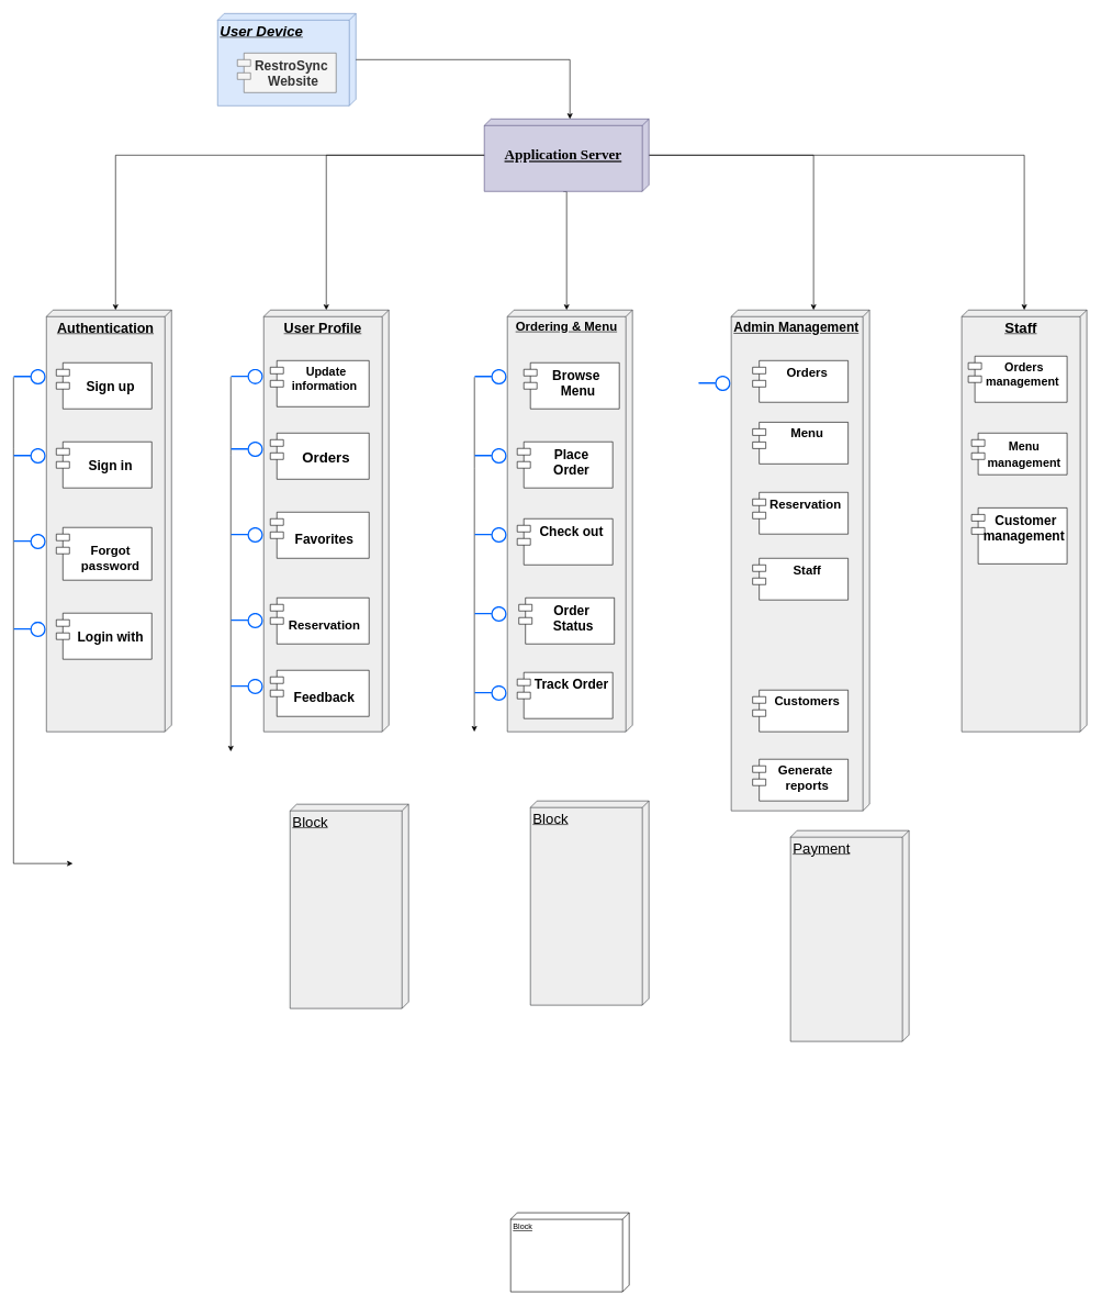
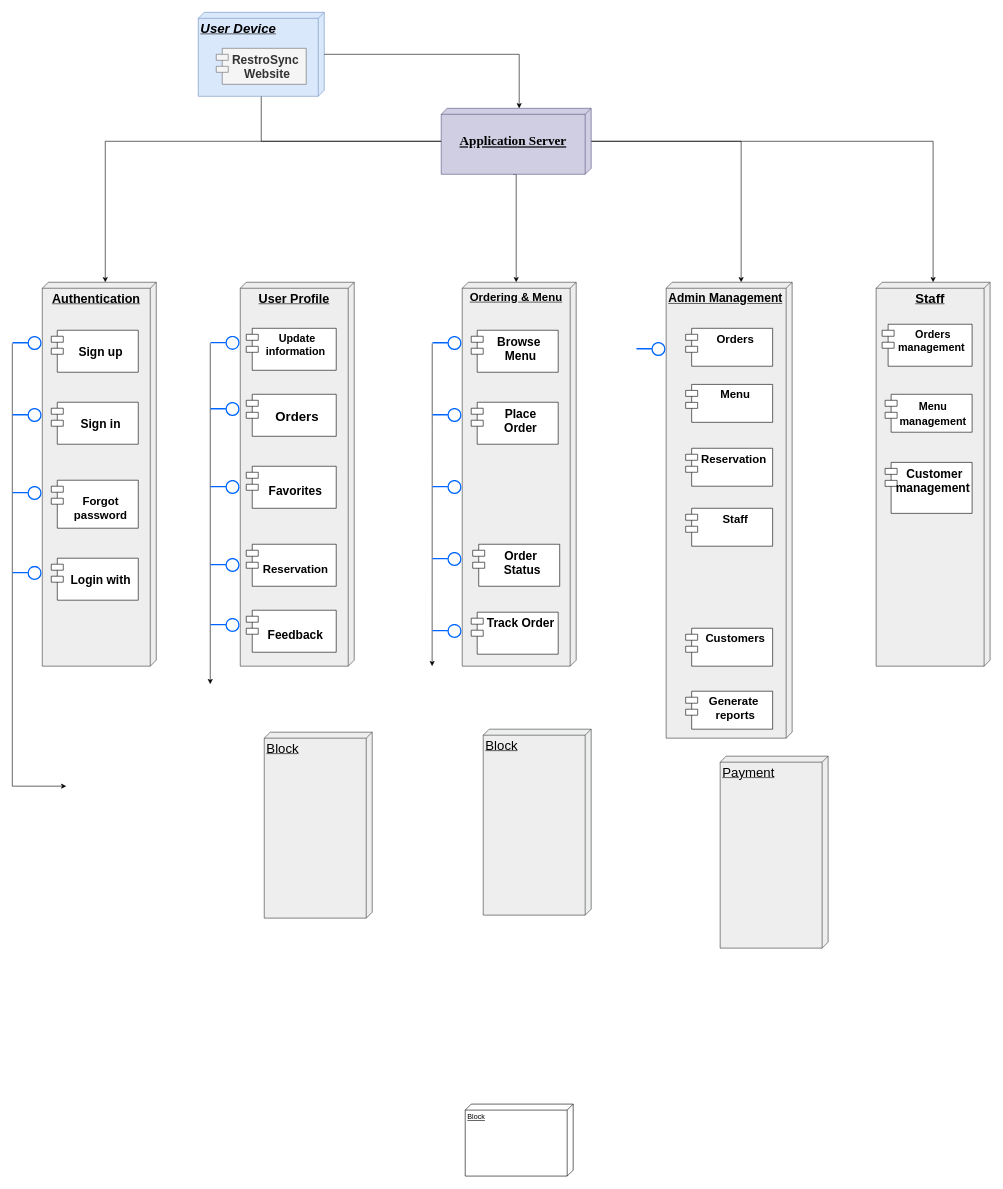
  <mxCell id="0" />
  <mxCell id="1" parent="0" />
- <mxCell id="2" style="edgeStyle=orthogonalEdgeStyle;rounded=0;orthogonalLoop=1;jettySize=auto;html=1;" edge="1" parent="1" source="7" target="11"><mxGeometry relative="1" as="geometry" /></mxCell>
+ <mxCell id="2" style="edgeStyle=orthogonalEdgeStyle;rounded=0;orthogonalLoop=1;jettySize=auto;html=1;" edge="1" parent="1" source="7" target="8"><mxGeometry relative="1" as="geometry" /></mxCell>
  <mxCell id="3" style="edgeStyle=orthogonalEdgeStyle;rounded=0;orthogonalLoop=1;jettySize=auto;html=1;exitX=0;exitY=0;exitDx=55.0;exitDy=0;exitPerimeter=0;entryX=0;entryY=0;entryDx=0;entryDy=85;entryPerimeter=0;" edge="1" parent="1" source="7" target="12"><mxGeometry relative="1" as="geometry" /></mxCell>
  <mxCell id="4" value="&lt;font style=&quot;font-size: 22px;&quot;&gt;&lt;b&gt;&lt;i&gt;User Device&lt;/i&gt;&lt;/b&gt;&lt;/font&gt;" style="verticalAlign=top;align=left;spacingTop=8;spacingLeft=2;spacingRight=12;shape=cube;size=10;direction=south;fontStyle=4;html=1;whiteSpace=wrap;fillColor=#dae8fc;strokeColor=#6c8ebf;fontSize=18;" vertex="1" parent="1"><mxGeometry x="330" y="20" width="210" height="140" as="geometry" /></mxCell>
  <mxCell id="5" style="edgeStyle=orthogonalEdgeStyle;rounded=0;orthogonalLoop=1;jettySize=auto;html=1;exitX=0;exitY=0;exitDx=55.0;exitDy=0;exitPerimeter=0;" edge="1" parent="1" source="7" target="13"><mxGeometry relative="1" as="geometry" /></mxCell>
  <mxCell id="6" style="edgeStyle=orthogonalEdgeStyle;rounded=0;orthogonalLoop=1;jettySize=auto;html=1;exitX=0;exitY=0;exitDx=110;exitDy=130;exitPerimeter=0;" edge="1" parent="1" source="7" target="26"><mxGeometry relative="1" as="geometry"><Array as="points"><mxPoint x="860" y="290" /></Array></mxGeometry></mxCell>
  <mxCell id="7" value="&lt;h2&gt;&lt;span style=&quot;font-size: 22px;&quot;&gt;&lt;font face=&quot;Verdana&quot;&gt;Application Server&lt;/font&gt;&lt;/span&gt;&lt;/h2&gt;" style="verticalAlign=top;align=center;spacingTop=8;spacingLeft=2;spacingRight=12;shape=cube;size=10;direction=south;fontStyle=4;html=1;whiteSpace=wrap;fontSize=18;fillColor=#d0cee2;strokeColor=#56517e;" vertex="1" parent="1"><mxGeometry x="735" y="180" width="250" height="110" as="geometry" /></mxCell>
  <mxCell id="8" value="&lt;b&gt;RestroSync&amp;nbsp;&lt;br&gt;Website&lt;/b&gt;" style="shape=module;align=left;spacingLeft=20;align=center;verticalAlign=top;whiteSpace=wrap;html=1;fillColor=#f5f5f5;strokeColor=#666666;fontColor=#333333;fontSize=20;" vertex="1" parent="1"><mxGeometry x="360" y="80" width="150" height="60" as="geometry" /></mxCell>
  <mxCell id="9" style="edgeStyle=orthogonalEdgeStyle;rounded=0;orthogonalLoop=1;jettySize=auto;html=1;entryX=0;entryY=0;entryDx=0;entryDy=120.0;entryPerimeter=0;fontSize=18;" edge="1" parent="1" source="4" target="7"><mxGeometry relative="1" as="geometry" /></mxCell>
  <mxCell id="10" value="&lt;b style=&quot;&quot;&gt;&lt;font style=&quot;font-size: 21px;&quot;&gt;Authentication&lt;/font&gt;&lt;/b&gt;" style="verticalAlign=top;align=center;spacingTop=8;spacingLeft=2;spacingRight=12;shape=cube;size=10;direction=south;fontStyle=4;html=1;whiteSpace=wrap;fontSize=18;fillColor=#eeeeee;strokeColor=#36393d;" vertex="1" parent="1"><mxGeometry x="70" y="470" width="190" height="640" as="geometry" /></mxCell>
  <mxCell id="11" value="&lt;font style=&quot;font-size: 21px;&quot;&gt;&lt;b style=&quot;&quot;&gt;User Profile&lt;/b&gt;&lt;/font&gt;" style="verticalAlign=top;align=center;spacingTop=8;spacingLeft=2;spacingRight=12;shape=cube;size=10;direction=south;fontStyle=4;html=1;whiteSpace=wrap;fontSize=18;fillColor=#eeeeee;strokeColor=#36393d;" vertex="1" parent="1"><mxGeometry x="400" y="470" width="190" height="640" as="geometry" /></mxCell>
  <mxCell id="12" value="&lt;b style=&quot;&quot;&gt;&lt;font style=&quot;font-size: 20px;&quot;&gt;Admin Management&lt;/font&gt;&lt;/b&gt;" style="verticalAlign=top;align=left;spacingTop=8;spacingLeft=2;spacingRight=12;shape=cube;size=10;direction=south;fontStyle=4;html=1;whiteSpace=wrap;fontSize=18;fillColor=#eeeeee;strokeColor=#36393d;" vertex="1" parent="1"><mxGeometry x="1110" y="470" width="210" height="760" as="geometry" /></mxCell>
  <mxCell id="13" value="&lt;font style=&quot;font-size: 22px;&quot;&gt;&lt;b&gt;Staff&lt;/b&gt;&lt;/font&gt;" style="verticalAlign=top;align=center;spacingTop=8;spacingLeft=2;spacingRight=12;shape=cube;size=10;direction=south;fontStyle=4;html=1;whiteSpace=wrap;fontSize=18;fillColor=#eeeeee;strokeColor=#36393d;" vertex="1" parent="1"><mxGeometry x="1460" y="470" width="190" height="640" as="geometry" /></mxCell>
  <mxCell id="14" style="edgeStyle=orthogonalEdgeStyle;rounded=0;orthogonalLoop=1;jettySize=auto;html=1;entryX=0;entryY=0;entryDx=0;entryDy=85;entryPerimeter=0;" edge="1" parent="1" source="7" target="10"><mxGeometry relative="1" as="geometry" /></mxCell>
  <mxCell id="15" value="&lt;p&gt;&lt;span style=&quot;font-size: 20px;&quot;&gt;&lt;b&gt;Sign up&lt;/b&gt;&lt;/span&gt;&lt;/p&gt;" style="shape=module;align=left;spacingLeft=20;align=center;verticalAlign=top;whiteSpace=wrap;html=1;fontSize=18;" vertex="1" parent="1"><mxGeometry x="85" y="550" width="145" height="70" as="geometry" /></mxCell>
  <mxCell id="16" value="&lt;p&gt;&lt;span style=&quot;font-size: 20px;&quot;&gt;&lt;b&gt;Sign in&lt;/b&gt;&lt;/span&gt;&lt;/p&gt;" style="shape=module;align=left;spacingLeft=20;align=center;verticalAlign=top;whiteSpace=wrap;html=1;fontSize=18;" vertex="1" parent="1"><mxGeometry x="85" y="670" width="145" height="70" as="geometry" /></mxCell>
  <mxCell id="17" value="&lt;b&gt;Orders&lt;br&gt;management&amp;nbsp;&lt;/b&gt;" style="shape=module;align=left;spacingLeft=20;align=center;verticalAlign=top;whiteSpace=wrap;html=1;fontSize=18;" vertex="1" parent="1"><mxGeometry x="1470" y="540" width="150" height="70" as="geometry" /></mxCell>
  <mxCell id="18" value="&lt;b&gt;Update&lt;/b&gt;&lt;div&gt;&lt;b&gt;information&amp;nbsp;&lt;/b&gt;&lt;/div&gt;" style="shape=module;align=left;spacingLeft=20;align=center;verticalAlign=top;whiteSpace=wrap;html=1;fontSize=18;" vertex="1" parent="1"><mxGeometry x="410" y="546.75" width="150" height="70" as="geometry" /></mxCell>
  <mxCell id="19" style="edgeStyle=orthogonalEdgeStyle;rounded=0;orthogonalLoop=1;jettySize=auto;html=1;exitX=0;exitY=0.5;exitDx=0;exitDy=0;" edge="1" parent="1" source="20"><mxGeometry relative="1" as="geometry"><mxPoint x="110" y="1310" as="targetPoint" /><Array as="points"><mxPoint x="20" y="680" /><mxPoint x="20" y="680" /></Array></mxGeometry></mxCell>
  <mxCell id="20" value="" style="image;aspect=fixed;perimeter=ellipsePerimeter;html=1;align=center;shadow=0;dashed=0;spacingTop=3;image=img/lib/active_directory/interface.svg;" vertex="1" parent="1"><mxGeometry x="20" y="560" width="50" height="23.5" as="geometry" /></mxCell>
  <mxCell id="21" style="edgeStyle=orthogonalEdgeStyle;rounded=0;orthogonalLoop=1;jettySize=auto;html=1;exitX=0;exitY=0.5;exitDx=0;exitDy=0;" edge="1" parent="1" source="22"><mxGeometry relative="1" as="geometry"><mxPoint x="350" y="1140" as="targetPoint" /><Array as="points"><mxPoint x="350" y="690" /><mxPoint x="350" y="690" /></Array></mxGeometry></mxCell>
  <mxCell id="22" value="" style="image;aspect=fixed;perimeter=ellipsePerimeter;html=1;align=center;shadow=0;dashed=0;spacingTop=3;image=img/lib/active_directory/interface.svg;" vertex="1" parent="1"><mxGeometry x="350" y="559.75" width="50" height="23.5" as="geometry" /></mxCell>
  <mxCell id="23" style="edgeStyle=orthogonalEdgeStyle;rounded=0;orthogonalLoop=1;jettySize=auto;html=1;exitX=0;exitY=0.5;exitDx=0;exitDy=0;" edge="1" parent="1" source="24"><mxGeometry relative="1" as="geometry"><mxPoint x="719.857" y="1110" as="targetPoint" /><Array as="points"><mxPoint x="720" y="710" /><mxPoint x="720" y="710" /></Array></mxGeometry></mxCell>
  <mxCell id="24" value="" style="image;aspect=fixed;perimeter=ellipsePerimeter;html=1;align=center;shadow=0;dashed=0;spacingTop=3;image=img/lib/active_directory/interface.svg;fontSize=20;fontStyle=1" vertex="1" parent="1"><mxGeometry x="720" y="560" width="50" height="23.5" as="geometry" /></mxCell>
  <mxCell id="25" value="" style="image;aspect=fixed;perimeter=ellipsePerimeter;html=1;align=center;shadow=0;dashed=0;spacingTop=3;image=img/lib/active_directory/interface.svg;fontSize=19;" vertex="1" parent="1"><mxGeometry x="1060" y="570" width="50" height="23.5" as="geometry" /></mxCell>
  <mxCell id="26" value="&lt;b style=&quot;&quot;&gt;&lt;font style=&quot;font-size: 19px;&quot;&gt;Ordering &amp;amp; Menu&lt;/font&gt;&lt;/b&gt;" style="verticalAlign=top;align=center;spacingTop=8;spacingLeft=2;spacingRight=12;shape=cube;size=10;direction=south;fontStyle=4;html=1;whiteSpace=wrap;fontSize=18;fillColor=#eeeeee;strokeColor=#36393d;" vertex="1" parent="1"><mxGeometry x="770" y="470" width="190" height="640" as="geometry" /></mxCell>
- <mxCell id="27" value="Browse&amp;nbsp;&lt;br&gt;Menu" style="shape=module;align=left;spacingLeft=20;align=center;verticalAlign=top;whiteSpace=wrap;html=1;fontSize=20;fontStyle=1" vertex="1" parent="1"><mxGeometry x="795" y="550" width="145" height="70" as="geometry" /></mxCell>
+ <mxCell id="27" value="Browse&amp;nbsp;&lt;br&gt;Menu" style="shape=module;align=left;spacingLeft=20;align=center;verticalAlign=top;whiteSpace=wrap;html=1;fontSize=20;fontStyle=1" vertex="1" parent="1"><mxGeometry x="785" y="550" width="145" height="70" as="geometry" /></mxCell>
  <mxCell id="28" value="" style="image;aspect=fixed;perimeter=ellipsePerimeter;html=1;align=center;shadow=0;dashed=0;spacingTop=3;image=img/lib/active_directory/interface.svg;direction=east;" vertex="1" parent="1"><mxGeometry x="20" y="680" width="50" height="23.5" as="geometry" /></mxCell>
  <mxCell id="29" value="Block" style="verticalAlign=top;align=left;spacingTop=8;spacingLeft=2;spacingRight=12;shape=cube;size=10;direction=south;fontStyle=4;html=1;whiteSpace=wrap;" vertex="1" parent="1"><mxGeometry x="775" y="1840" width="180" height="120" as="geometry" /></mxCell>
  <mxCell id="30" value="&lt;font style=&quot;font-size: 22px;&quot;&gt;Block&lt;/font&gt;" style="verticalAlign=top;align=left;spacingTop=8;spacingLeft=2;spacingRight=12;shape=cube;size=10;direction=south;fontStyle=4;html=1;whiteSpace=wrap;fontSize=18;fillColor=#eeeeee;strokeColor=#36393d;" vertex="1" parent="1"><mxGeometry x="805" y="1215" width="180" height="310" as="geometry" /></mxCell>
  <mxCell id="31" value="&lt;font style=&quot;font-size: 22px;&quot;&gt;Block&lt;/font&gt;" style="verticalAlign=top;align=left;spacingTop=8;spacingLeft=2;spacingRight=12;shape=cube;size=10;direction=south;fontStyle=4;html=1;whiteSpace=wrap;fontSize=18;fillColor=#eeeeee;strokeColor=#36393d;" vertex="1" parent="1"><mxGeometry x="440" y="1220" width="180" height="310" as="geometry" /></mxCell>
  <mxCell id="32" value="&lt;span style=&quot;font-size: 22px;&quot;&gt;Payment&lt;/span&gt;" style="verticalAlign=top;align=left;spacingTop=8;spacingLeft=2;spacingRight=12;shape=cube;size=10;direction=south;fontStyle=4;html=1;whiteSpace=wrap;fontSize=18;fillColor=#eeeeee;strokeColor=#36393d;" vertex="1" parent="1"><mxGeometry x="1200" y="1260" width="180" height="320" as="geometry" /></mxCell>
  <mxCell id="33" value="&lt;p&gt;&lt;b style=&quot;&quot;&gt;&lt;font style=&quot;font-size: 19px;&quot;&gt;Forgot password&lt;/font&gt;&lt;/b&gt;&lt;/p&gt;" style="shape=module;align=left;spacingLeft=20;align=center;verticalAlign=top;whiteSpace=wrap;html=1;fontSize=18;" vertex="1" parent="1"><mxGeometry x="85" y="800" width="145" height="80" as="geometry" /></mxCell>
  <mxCell id="34" value="" style="image;aspect=fixed;perimeter=ellipsePerimeter;html=1;align=center;shadow=0;dashed=0;spacingTop=3;image=img/lib/active_directory/interface.svg;direction=east;" vertex="1" parent="1"><mxGeometry x="20" y="810" width="50" height="23.5" as="geometry" /></mxCell>
  <mxCell id="35" value="&lt;p&gt;&lt;span style=&quot;font-size: 20px;&quot;&gt;&lt;b&gt;Login with&lt;/b&gt;&lt;/span&gt;&lt;/p&gt;" style="shape=module;align=left;spacingLeft=20;align=center;verticalAlign=top;whiteSpace=wrap;html=1;fontSize=18;" vertex="1" parent="1"><mxGeometry x="85" y="930" width="145" height="70" as="geometry" /></mxCell>
  <mxCell id="36" value="" style="image;aspect=fixed;perimeter=ellipsePerimeter;html=1;align=center;shadow=0;dashed=0;spacingTop=3;image=img/lib/active_directory/interface.svg;direction=east;" vertex="1" parent="1"><mxGeometry x="20" y="943.25" width="50" height="23.5" as="geometry" /></mxCell>
  <mxCell id="37" value="&lt;p&gt;&lt;font style=&quot;font-size: 22px;&quot;&gt;&lt;b&gt;Orders&lt;/b&gt;&lt;/font&gt;&lt;/p&gt;" style="shape=module;align=left;spacingLeft=20;align=center;verticalAlign=top;whiteSpace=wrap;html=1;fontSize=18;" vertex="1" parent="1"><mxGeometry x="410" y="656.75" width="150" height="70" as="geometry" /></mxCell>
  <mxCell id="38" value="&lt;h3&gt;&lt;font style=&quot;font-size: 19px;&quot;&gt;Reservation&amp;nbsp;&lt;/font&gt;&lt;/h3&gt;" style="shape=module;align=left;spacingLeft=20;align=center;verticalAlign=top;whiteSpace=wrap;html=1;fontSize=18;" vertex="1" parent="1"><mxGeometry x="410" y="906.75" width="150" height="70" as="geometry" /></mxCell>
  <mxCell id="39" value="&lt;h3&gt;&lt;span style=&quot;font-size: 20px;&quot;&gt;Feedback&amp;nbsp;&lt;/span&gt;&lt;/h3&gt;" style="shape=module;align=left;spacingLeft=20;align=center;verticalAlign=top;whiteSpace=wrap;html=1;fontSize=18;" vertex="1" parent="1"><mxGeometry x="410" y="1016.75" width="150" height="70" as="geometry" /></mxCell>
  <mxCell id="40" value="" style="image;aspect=fixed;perimeter=ellipsePerimeter;html=1;align=center;shadow=0;dashed=0;spacingTop=3;image=img/lib/active_directory/interface.svg;" vertex="1" parent="1"><mxGeometry x="350" y="670" width="50" height="23.5" as="geometry" /></mxCell>
  <mxCell id="41" value="" style="image;aspect=fixed;perimeter=ellipsePerimeter;html=1;align=center;shadow=0;dashed=0;spacingTop=3;image=img/lib/active_directory/interface.svg;" vertex="1" parent="1"><mxGeometry x="350" y="800" width="50" height="23.5" as="geometry" /></mxCell>
  <mxCell id="42" value="" style="image;aspect=fixed;perimeter=ellipsePerimeter;html=1;align=center;shadow=0;dashed=0;spacingTop=3;image=img/lib/active_directory/interface.svg;" vertex="1" parent="1"><mxGeometry x="350" y="930" width="50" height="23.5" as="geometry" /></mxCell>
  <mxCell id="43" value="Place&lt;div&gt;Order&lt;/div&gt;" style="shape=module;align=left;spacingLeft=20;align=center;verticalAlign=top;whiteSpace=wrap;html=1;fontSize=20;fontStyle=1" vertex="1" parent="1"><mxGeometry x="785" y="670" width="145" height="70" as="geometry" /></mxCell>
  <mxCell id="44" value="Track Order" style="shape=module;align=left;spacingLeft=20;align=center;verticalAlign=top;whiteSpace=wrap;html=1;fontSize=20;fontStyle=1" vertex="1" parent="1"><mxGeometry x="785" y="1020" width="145" height="70" as="geometry" /></mxCell>
- <mxCell id="45" value="Check out" style="shape=module;align=left;spacingLeft=20;align=center;verticalAlign=top;whiteSpace=wrap;html=1;fontSize=20;fontStyle=1" vertex="1" parent="1"><mxGeometry x="785" y="786.75" width="145" height="70" as="geometry" /></mxCell>
  <mxCell id="46" value="" style="image;aspect=fixed;perimeter=ellipsePerimeter;html=1;align=center;shadow=0;dashed=0;spacingTop=3;image=img/lib/active_directory/interface.svg;fontSize=20;fontStyle=1" vertex="1" parent="1"><mxGeometry x="720" y="680" width="50" height="23.5" as="geometry" /></mxCell>
  <mxCell id="47" value="" style="image;aspect=fixed;perimeter=ellipsePerimeter;html=1;align=center;shadow=0;dashed=0;spacingTop=3;image=img/lib/active_directory/interface.svg;fontSize=20;fontStyle=1" vertex="1" parent="1"><mxGeometry x="720" y="800" width="50" height="23.5" as="geometry" /></mxCell>
  <mxCell id="48" value="" style="image;aspect=fixed;perimeter=ellipsePerimeter;html=1;align=center;shadow=0;dashed=0;spacingTop=3;image=img/lib/active_directory/interface.svg;fontSize=20;fontStyle=1" vertex="1" parent="1"><mxGeometry x="720" y="920" width="50" height="23.5" as="geometry" /></mxCell>
  <mxCell id="49" value="Order&amp;nbsp;&lt;div&gt;Status&lt;/div&gt;" style="shape=module;align=left;spacingLeft=20;align=center;verticalAlign=top;whiteSpace=wrap;html=1;fontSize=20;fontStyle=1" vertex="1" parent="1"><mxGeometry x="787.5" y="906.75" width="145" height="70" as="geometry" /></mxCell>
  <mxCell id="50" value="" style="image;aspect=fixed;perimeter=ellipsePerimeter;html=1;align=center;shadow=0;dashed=0;spacingTop=3;image=img/lib/active_directory/interface.svg;fontSize=20;fontStyle=1" vertex="1" parent="1"><mxGeometry x="720" y="1040" width="50" height="23.5" as="geometry" /></mxCell>
  <mxCell id="51" value="&lt;h3&gt;&lt;span style=&quot;font-size: 20px;&quot;&gt;Favorites&amp;nbsp;&lt;/span&gt;&lt;/h3&gt;" style="shape=module;align=left;spacingLeft=20;align=center;verticalAlign=top;whiteSpace=wrap;html=1;fontSize=18;" vertex="1" parent="1"><mxGeometry x="410" y="776.75" width="150" height="70" as="geometry" /></mxCell>
  <mxCell id="52" value="" style="image;aspect=fixed;perimeter=ellipsePerimeter;html=1;align=center;shadow=0;dashed=0;spacingTop=3;image=img/lib/active_directory/interface.svg;" vertex="1" parent="1"><mxGeometry x="350" y="1030" width="50" height="23.5" as="geometry" /></mxCell>
  <mxCell id="53" value="Orders" style="shape=module;align=left;spacingLeft=20;align=center;verticalAlign=top;whiteSpace=wrap;html=1;fontSize=19;fontStyle=1" vertex="1" parent="1"><mxGeometry x="1142.5" y="546.75" width="145" height="63.25" as="geometry" /></mxCell>
  <mxCell id="54" value="Menu" style="shape=module;align=left;spacingLeft=20;align=center;verticalAlign=top;whiteSpace=wrap;html=1;fontSize=19;fontStyle=1" vertex="1" parent="1"><mxGeometry x="1142.5" y="640.25" width="145" height="63.25" as="geometry" /></mxCell>
  <mxCell id="55" value="Reservation&amp;nbsp;" style="shape=module;align=left;spacingLeft=20;align=center;verticalAlign=top;whiteSpace=wrap;html=1;fontSize=19;fontStyle=1" vertex="1" parent="1"><mxGeometry x="1142.5" y="746.75" width="145" height="63.25" as="geometry" /></mxCell>
  <mxCell id="56" value="Staff" style="shape=module;align=left;spacingLeft=20;align=center;verticalAlign=top;whiteSpace=wrap;html=1;fontSize=19;fontStyle=1" vertex="1" parent="1"><mxGeometry x="1142.5" y="846.75" width="145" height="63.25" as="geometry" /></mxCell>
  <mxCell id="57" value="Customers" style="shape=module;align=left;spacingLeft=20;align=center;verticalAlign=top;whiteSpace=wrap;html=1;fontSize=19;fontStyle=1" vertex="1" parent="1"><mxGeometry x="1142.5" y="1046.75" width="145" height="63.25" as="geometry" /></mxCell>
  <mxCell id="58" value="Generate&amp;nbsp;&lt;br&gt;reports" style="shape=module;align=left;spacingLeft=20;align=center;verticalAlign=top;whiteSpace=wrap;html=1;fontSize=19;fontStyle=1" vertex="1" parent="1"><mxGeometry x="1142.5" y="1151.75" width="145" height="63.25" as="geometry" /></mxCell>
  <mxCell id="59" value="&lt;font style=&quot;font-size: 18px;&quot;&gt;Menu&amp;nbsp;&lt;br&gt;management&amp;nbsp;&lt;/font&gt;" style="shape=module;align=left;spacingLeft=20;align=center;verticalAlign=top;whiteSpace=wrap;html=1;fontSize=20;fontStyle=1" vertex="1" parent="1"><mxGeometry x="1475" y="656.75" width="145" height="63.25" as="geometry" /></mxCell>
  <mxCell id="60" value="Customer&lt;div&gt;management&amp;nbsp;&lt;/div&gt;" style="shape=module;align=left;spacingLeft=20;align=center;verticalAlign=top;whiteSpace=wrap;html=1;fontSize=20;fontStyle=1" vertex="1" parent="1"><mxGeometry x="1475" y="770.25" width="145" height="85" as="geometry" /></mxCell>
